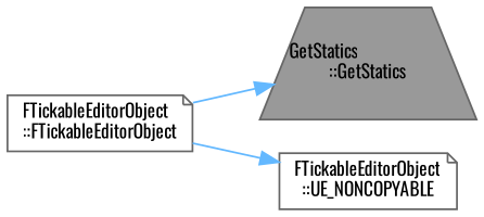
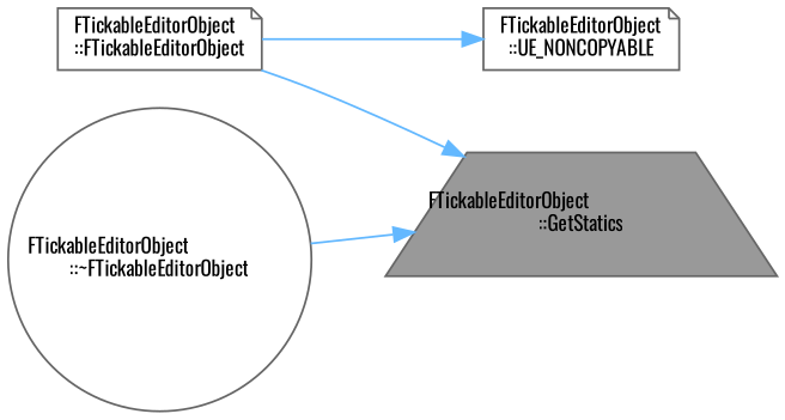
  digraph {
    fontname=Oswald
    rankdir=RL
    node [color=grey40 fillcolor=white fontname=Oswald fontsize=10 shape=note style=filled]
    edge [color=steelblue1 dir=back fontname=Oswald fontsize=10 labelfontname=Helvetica labelfontsize=10 style=solid]
-   n1 [color=gray40 fillcolor=grey60 fontcolor=black height=0.2 label="GetStatics\l::GetStatics" shape=trapezium width=0.4]
+   n1 [color=gray40 fillcolor=grey60 fontcolor=black height=0.2 label="FTickableEditorObject\l::GetStatics" shape=trapezium width=0.4]
    n2 [height=0.2 label="FTickableEditorObject\l::FTickableEditorObject" width=0.4]
+   n3 [height=0.2 label="FTickableEditorObject\l::~FTickableEditorObject" shape=circle width=0.4]
    n4 [height=0.2 label="FTickableEditorObject\l::UE_NONCOPYABLE" width=0.4]
    n1 -> n2
+   n1 -> n3
    n4 -> n2
  }
